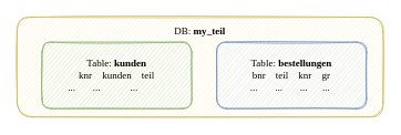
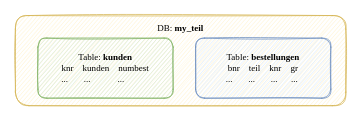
  <mxCell id="0" />
  <mxCell id="1" parent="0" />
  <mxCell id="2" value="DB: &lt;b&gt;my_teil&lt;/b&gt;&lt;br&gt;&lt;br&gt;&lt;br&gt;&lt;br&gt;&lt;br&gt;&lt;br&gt;&lt;br&gt;" style="rounded=1;whiteSpace=wrap;html=1;sketch=1;fillColor=#fff2cc;strokeColor=#d6b656;fillStyle=hachure;fontFamily=Comic Sans MS;" vertex="1" parent="1"><mxGeometry x="20" y="20" width="440" height="120" as="geometry" /></mxCell>
- <mxCell id="3" value="Table: &lt;b&gt;kunden&lt;/b&gt;&lt;br&gt;knr&amp;nbsp; &amp;nbsp; kunden&amp;nbsp; &amp;nbsp; teil&lt;br&gt;...&amp;nbsp; &amp;nbsp; &amp;nbsp; &amp;nbsp;...&amp;nbsp; &amp;nbsp; &amp;nbsp; &amp;nbsp;&amp;nbsp; &amp;nbsp; &amp;nbsp;...&amp;nbsp; &amp;nbsp; &amp;nbsp; &amp;nbsp; &amp;nbsp; &amp;nbsp;&lt;br&gt;&lt;span&gt;&lt;/span&gt;&lt;span&gt;&lt;/span&gt;" style="rounded=1;whiteSpace=wrap;html=1;sketch=1;fillColor=#d5e8d4;strokeColor=#82b366;fillStyle=hachure;fontFamily=Comic Sans MS;" vertex="1" parent="1"><mxGeometry x="50" y="50" width="180" height="80" as="geometry" /></mxCell>
+ <mxCell id="3" value="Table: &lt;b&gt;kunden&lt;/b&gt;&lt;br&gt;knr&amp;nbsp; &amp;nbsp; kunden&amp;nbsp; &amp;nbsp; numbest&lt;br&gt;...&amp;nbsp; &amp;nbsp; &amp;nbsp; &amp;nbsp;...&amp;nbsp; &amp;nbsp; &amp;nbsp; &amp;nbsp;&amp;nbsp; &amp;nbsp; &amp;nbsp;...&amp;nbsp; &amp;nbsp; &amp;nbsp; &amp;nbsp; &amp;nbsp; &amp;nbsp;&lt;br&gt;&lt;span&gt;&lt;/span&gt;&lt;span&gt;&lt;/span&gt;" style="rounded=1;whiteSpace=wrap;html=1;sketch=1;fillColor=#d5e8d4;strokeColor=#82b366;fillStyle=hachure;fontFamily=Comic Sans MS;" vertex="1" parent="1"><mxGeometry x="50" y="50" width="180" height="80" as="geometry" /></mxCell>
  <mxCell id="4" value="Table: &lt;b&gt;bestellungen&lt;/b&gt;&lt;br&gt;bnr&amp;nbsp; &amp;nbsp; teil&amp;nbsp; &amp;nbsp; knr&amp;nbsp; &amp;nbsp; gr&lt;br&gt;...&amp;nbsp; &amp;nbsp; &amp;nbsp; &amp;nbsp;...&amp;nbsp; &amp;nbsp; &amp;nbsp; &amp;nbsp;...&amp;nbsp; &amp;nbsp; &amp;nbsp; ...&amp;nbsp;" style="rounded=1;whiteSpace=wrap;html=1;sketch=1;fillColor=#dae8fc;strokeColor=#6c8ebf;fillStyle=hachure;fontFamily=Comic Sans MS;" vertex="1" parent="1"><mxGeometry x="260" y="50" width="180" height="80" as="geometry" /></mxCell>
